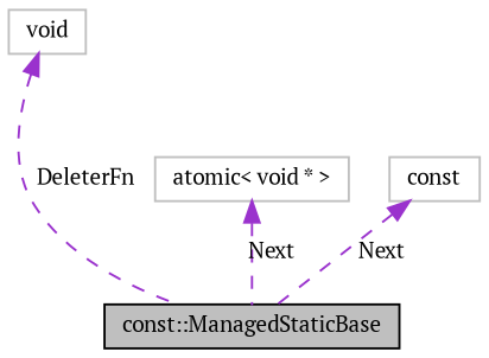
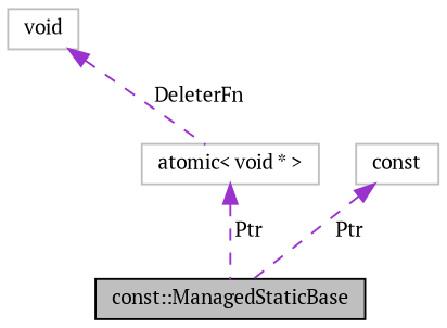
  digraph {
    fontname="PT Serif"
    node [color=grey75 fontname="PT Serif" fontsize=10 shape=record]
    edge [color=darkorchid3 dir=back fontname="PT Serif" fontsize=10 labelfontname=Helvetica labelfontsize=10 style=dashed]
    n1 [color=black fillcolor=grey75 fontcolor=black height=0.2 label="const::ManagedStaticBase" style=filled width=0.4]
    n2 [height=0.2 label=void width=0.4]
    n3 [height=0.2 label="atomic\< void * \>" width=0.4]
    n4 [height=0.2 label=const width=0.4]
-   n2 -> n1 [label=" DeleterFn"]
-   n3 -> n1 [label=" Next"]
-   n4 -> n1 [label=" Next"]
+   n2 -> n3 [label=" DeleterFn"]
+   n3 -> n1 [label=" Ptr"]
+   n4 -> n1 [label=" Ptr"]
  }
